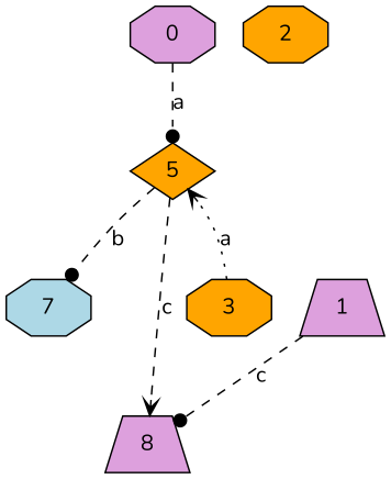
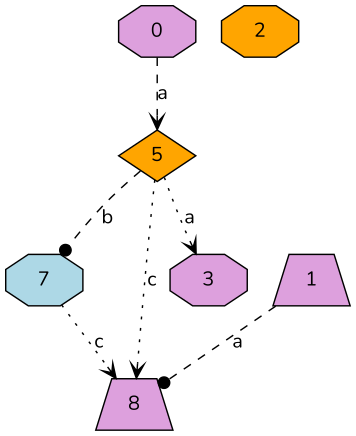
  strict digraph {
    fontname=Nunito
    node [fillcolor=plum fontname=Nunito shape=octagon style=filled]
    edge [arrowhead=vee fontname=Nunito style=dashed]
    0
    n2 [fillcolor=orange label=5 shape=diamond]
    7 [fillcolor=lightblue]
    8 [shape=trapezium]
    2 [fillcolor=orange]
-   3 [fillcolor=orange]
+   3
    1 [shape=trapezium]
-   0 -> n2 [arrowhead=dot label=a]
+   0 -> n2 [label=a]
    n2 -> 7 [arrowhead=dot label=b]
-   n2 -> 8 [label=c]
-   3 -> n2 [label=a style=dotted]
-   1 -> 8 [arrowhead=dot label=c]
+   n2 -> 8 [label=c style=dotted]
+   7 -> 8 [label=c style=dotted]
+   n2 -> 3 [label=a style=dotted]
+   1 -> 8 [arrowhead=dot label=a]
  }
